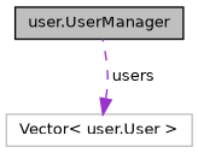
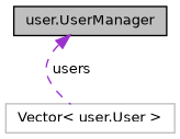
  digraph {
    node [fontname=Helvetica fontsize=10 shape=record style=filled]
    n1 [color=black fillcolor=grey75 fontcolor=black height=0.2 label="user.UserManager" width=0.4]
    n2 [color=grey75 fillcolor=white height=0.2 label="Vector\< user.User \>" width=0.4]
-   n2 -> n1 [color=darkorchid3 dir=back fontname=Helvetica fontsize=10 label=" users" labelfontname=Helvetica labelfontsize=10 style=dashed]
+   n1 -> n2 [color=darkorchid3 dir=back fontname=Helvetica fontsize=10 label=" users" labelfontname=Helvetica labelfontsize=10 style=dashed]
  }
